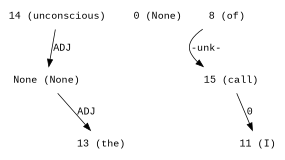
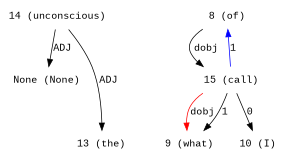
  digraph {
    fontname="Liberation Mono"
    node [fontname="Liberation Mono" shape=plaintext]
    edge [dir=forward fontname="Liberation Mono"]
    n1 [label="None (None)"]
    n2 [label="13 (the)"]
    n3 [label="14 (unconscious)"]
-   n4 [label="0 (None)"]
    n5 [label="8 (of)"]
    n6 [label="15 (call)"]
-   n8 [label="11 (I)"]
-   n1 -> n2 [label=ADJ]
+   n7 [label="9 (what)"]
+   n8 [label="10 (I)"]
+   n3 -> n2 [label=ADJ]
    n3 -> n1 [label=ADJ]
-   n5 -> n6 [label="-unk-"]
+   n5 -> n6 [label=dobj]
+   n6 -> n5 [color=blue label=1]
+   n6 -> n7 [color=red label=dobj]
+   n6 -> n7 [label=1]
    n6 -> n8 [label=0]
  }
